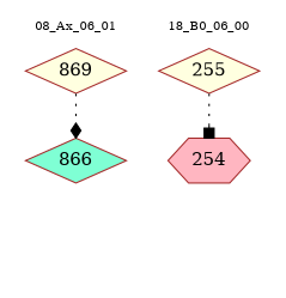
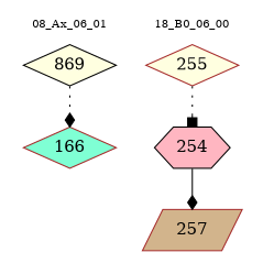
  digraph {
    node [color=brown fillcolor=lightyellow shape=diamond style=filled]
    edge [arrowhead=diamond color=black style=dotted]
-   n1 [label=869]
-   n2 [fillcolor=aquamarine label=866]
+   n1 [color=black label=869]
+   n2 [fillcolor=aquamarine label=166]
    n3 [label=255]
-   n4 [fillcolor=lightpink label=254 shape=hexagon]
+   n4 [color=black fillcolor=lightpink label=254 shape=hexagon]
+   n5 [fillcolor=tan label=257 shape=parallelogram]
    subgraph cluster_1 {
      color=white
      fontsize=10
      label="08_Ax_06_01"
      n1
      n2
    }
    subgraph cluster_2 {
      color=white
      fontsize=10
      label="18_B0_06_00"
      n3
      n4
+     n5
    }
    n1 -> n2
    n3 -> n4 [arrowhead=box]
+   n4 -> n5 [style=solid]
  }
